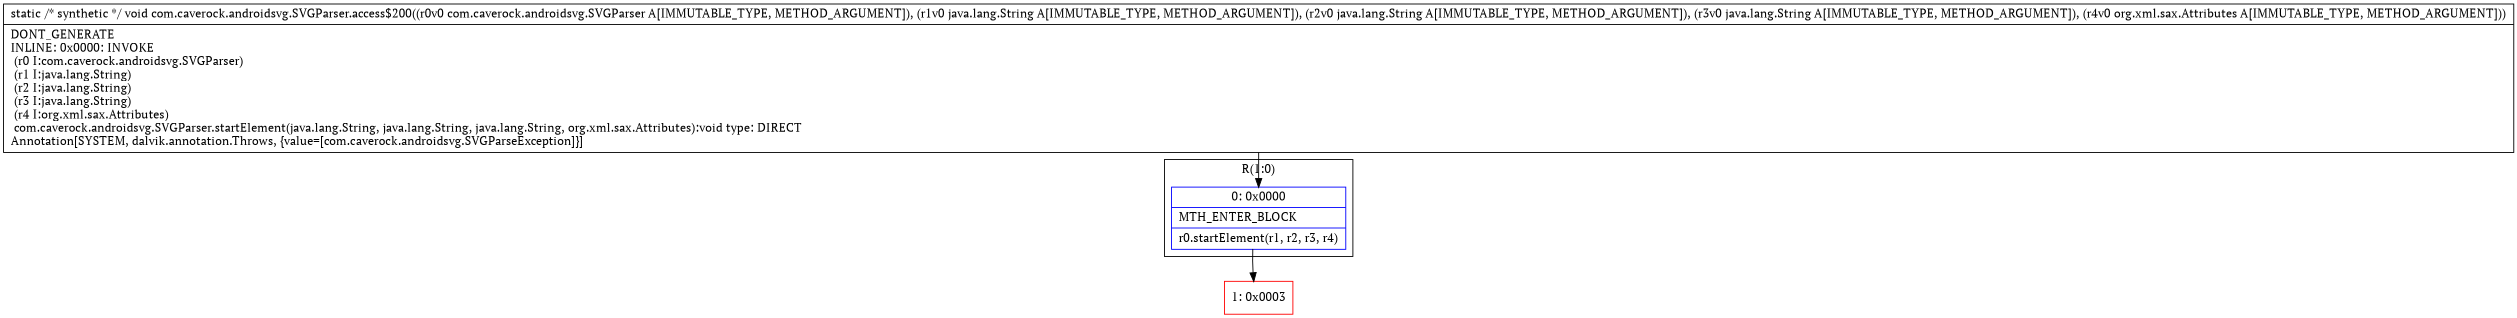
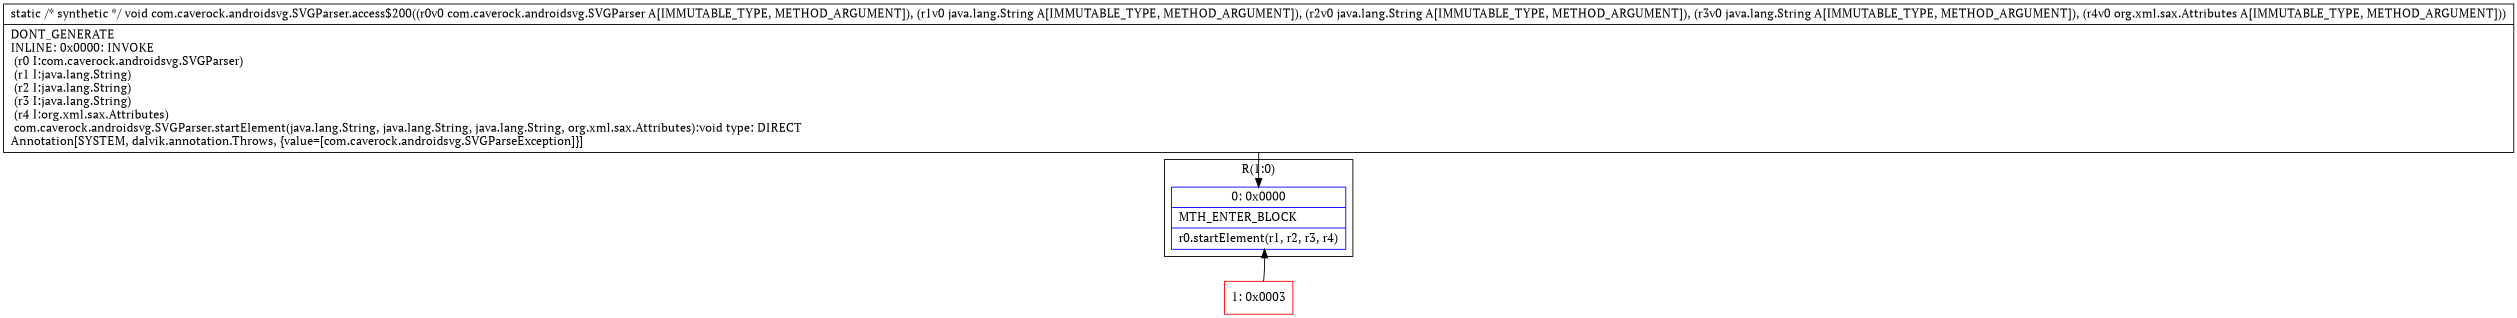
  digraph {
    fontname="PT Serif"
    node [shape=record fontname="PT Serif"]
    edge [fontname="PT Serif"]
    n1 [color=blue label="{0\:\ 0x0000|MTH_ENTER_BLOCK\l|r0.startElement(r1, r2, r3, r4)\l}"]
    n2 [color=red label="{1\:\ 0x0003}"]
    n3 [label="{static \/* synthetic *\/ void com.caverock.androidsvg.SVGParser.access$200((r0v0 com.caverock.androidsvg.SVGParser A[IMMUTABLE_TYPE, METHOD_ARGUMENT]), (r1v0 java.lang.String A[IMMUTABLE_TYPE, METHOD_ARGUMENT]), (r2v0 java.lang.String A[IMMUTABLE_TYPE, METHOD_ARGUMENT]), (r3v0 java.lang.String A[IMMUTABLE_TYPE, METHOD_ARGUMENT]), (r4v0 org.xml.sax.Attributes A[IMMUTABLE_TYPE, METHOD_ARGUMENT]))  | DONT_GENERATE\lINLINE: 0x0000: INVOKE  \l  (r0 I:com.caverock.androidsvg.SVGParser)\l  (r1 I:java.lang.String)\l  (r2 I:java.lang.String)\l  (r3 I:java.lang.String)\l  (r4 I:org.xml.sax.Attributes)\l com.caverock.androidsvg.SVGParser.startElement(java.lang.String, java.lang.String, java.lang.String, org.xml.sax.Attributes):void type: DIRECT\lAnnotation[SYSTEM, dalvik.annotation.Throws, \{value=[com.caverock.androidsvg.SVGParseException]\}]\l}"]
    subgraph cluster_1 {
      label="R(1:0)"
      n1
    }
-   n1 -> n2
+   n2 -> n1
    n3 -> n1
  }
